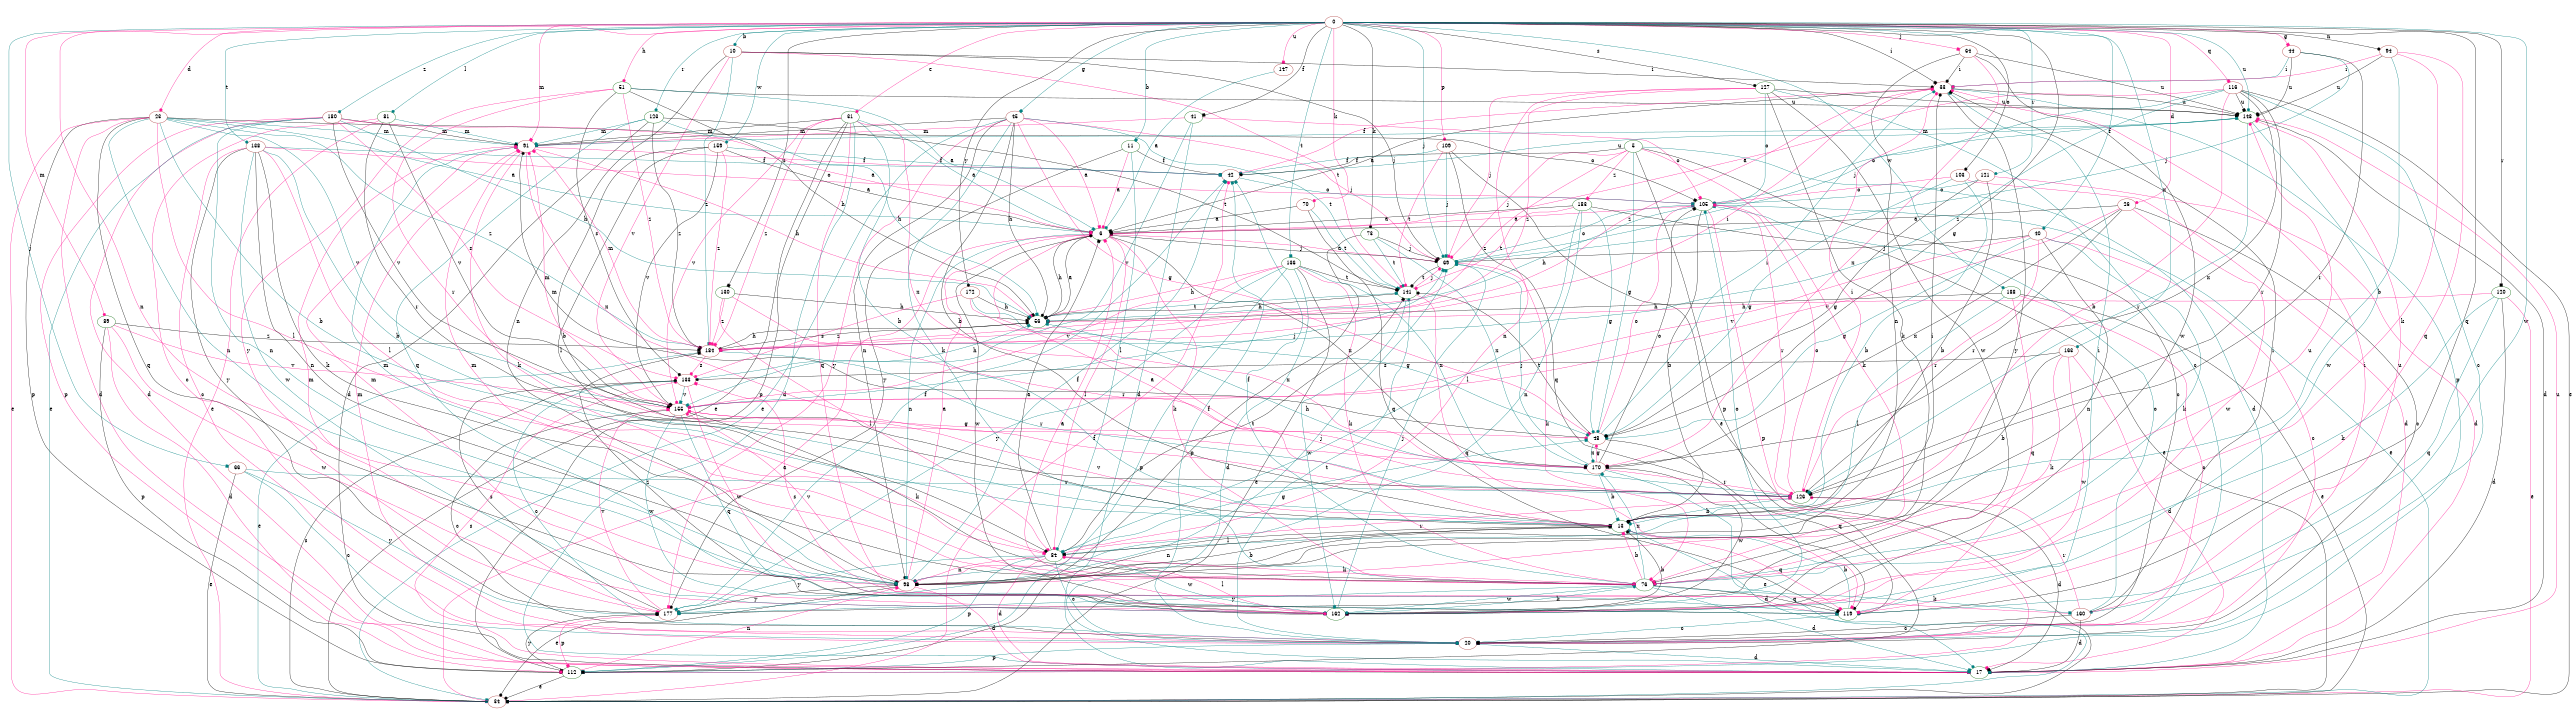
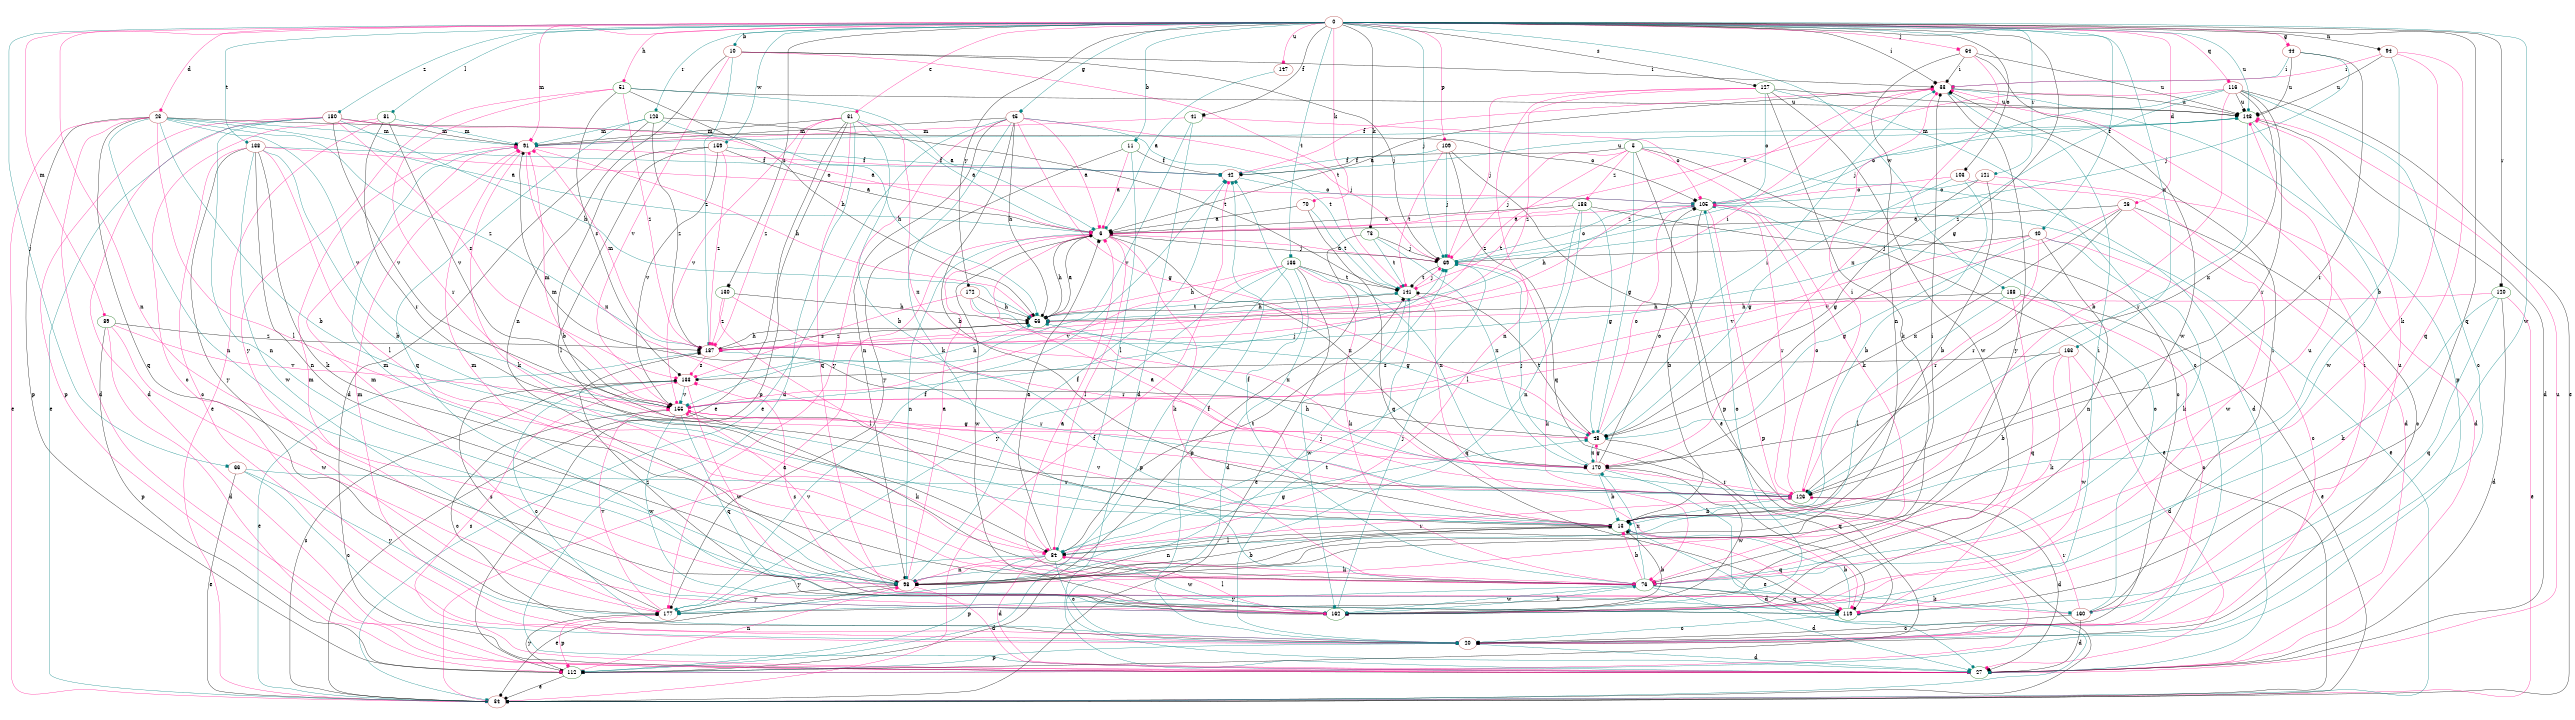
  strict digraph {
    node [color=brown]
    edge [arrowhead=dot color=deeppink]
    0
    10
    11 [color=darkgreen]
    23
    26
    31 [color=darkgreen]
    40
    41 [color=darkgreen]
    44
    45
    48
    51 [color=darkgreen]
    n13 [label=33]
    64
    66
    69 [color=darkgreen]
    70
    73 [color=darkgreen]
    81 [color=darkgreen]
    89 [color=darkgreen]
    91
    94
    98
    103
    109
    116
    119 [color=darkgreen]
    120 [color=darkgreen]
    121
    123 [color=darkgreen]
    127 [color=darkgreen]
    130 [color=darkgreen]
    136 [color=darkgreen]
    138
    147
    148 [color=darkgreen]
    n37 [color=darkgreen label=188]
    159
    160
    163
    172
    180
-   184
+   184 [label=187]
    141 [color=darkgreen]
    155
    42
    6 [color=darkgreen]
    84 [color=darkgreen]
    177
-   27 [color=darkgreen label=17]
+   27 [color=darkgreen]
    112 [color=darkgreen]
    13 [color=darkgreen]
    34
    105 [color=darkgreen]
    20
    162 [color=darkgreen]
    170
    126 [color=darkgreen]
    76 [color=darkgreen]
    56 [color=darkgreen]
    133
    5 [color=darkgreen]
    183 [color=darkgreen]
    0 -> 10 [color=teal label=b]
    0 -> 11 [arrowhead=box color=teal label=b]
    0 -> 23 [label=d]
    0 -> 26 [label=d]
    0 -> 31 [label=e]
    0 -> 40 [color=teal label=f]
    0 -> 41 [arrowhead=box color=black label=f]
    0 -> 44 [arrowhead=box label=g]
    0 -> 45 [arrowhead=box color=teal label=g]
    0 -> 48 [arrowhead=box color=black label=g]
    0 -> 51 [label=h]
    0 -> n13 [arrowhead=box color=black label=i]
    0 -> 64 [arrowhead=box label=j]
    0 -> 66 [arrowhead=box color=teal label=j]
    0 -> 69 [color=teal label=j]
    0 -> 70 [label=k]
    0 -> 73 [color=black label=k]
    0 -> 81 [color=teal label=l]
    0 -> 89 [label=m]
    0 -> 91 [arrowhead=box label=m]
    0 -> 94 [color=black label=n]
    0 -> 98 [label=n]
    0 -> 103 [color=black label=o]
    0 -> 109 [label=p]
    0 -> 116 [arrowhead=box label=q]
    0 -> 119 [color=black label=q]
    0 -> 120 [arrowhead=box color=black label=r]
    0 -> 121 [color=teal label=r]
    0 -> 123 [color=teal label=r]
    0 -> 127 [color=black label=s]
    0 -> 130 [arrowhead=box color=black label=s]
    0 -> 136 [arrowhead=box color=teal label=t]
    0 -> 138 [color=teal label=t]
    0 -> 147 [arrowhead=box label=u]
    0 -> 148 [color=teal label=u]
    0 -> n37 [color=teal label=w]
    0 -> 159 [color=teal label=w]
    0 -> 160 [color=teal label=w]
    0 -> 163 [color=teal label=x]
    0 -> 172 [color=black label=y]
    0 -> 180 [color=teal label=z]
    10 -> n13 [color=black label=i]
    10 -> 69 [color=black label=j]
    10 -> 98 [arrowhead=box color=black label=n]
    10 -> 184 [arrowhead=box color=teal label=z]
    10 -> 141 [label=t]
    10 -> 155 [arrowhead=box label=v]
    11 -> 42 [color=black label=f]
    11 -> 6 [label=a]
    11 -> 84 [color=teal label=l]
    11 -> 177 [color=black label=y]
    23 -> 91 [color=teal label=m]
    23 -> 98 [arrowhead=box color=teal label=n]
    23 -> 119 [arrowhead=box color=black label=q]
    23 -> 184 [arrowhead=box color=teal label=z]
    23 -> 155 [color=teal label=v]
    23 -> 6 [color=teal label=a]
    23 -> 84 [arrowhead=box label=l]
    23 -> 27 [label=d]
    23 -> 112 [color=black label=p]
    23 -> 13 [color=teal label=b]
    23 -> 34 [label=e]
    23 -> 105 [arrowhead=box color=black label=o]
    26 -> 155 [arrowhead=box label=v]
    26 -> 6 [color=black label=a]
    26 -> 20 [arrowhead=box color=black label=c]
    26 -> 162 [arrowhead=box label=w]
    26 -> 170 [arrowhead=box color=black label=x]
    26 -> 126 [color=black label=r]
    31 -> 91 [color=black label=m]
    31 -> 119 [label=q]
    31 -> 184 [arrowhead=box label=z]
    31 -> 155 [label=v]
    31 -> 6 [color=teal label=a]
    31 -> 27 [color=teal label=d]
    31 -> 112 [arrowhead=box color=black label=p]
    31 -> 13 [color=teal label=b]
    31 -> 34 [arrowhead=box color=black label=e]
    31 -> 170 [arrowhead=box label=x]
    40 -> 48 [color=teal label=g]
    40 -> 69 [arrowhead=box color=black label=j]
    40 -> 98 [arrowhead=box color=black label=n]
    40 -> 155 [arrowhead=box label=v]
    40 -> 20 [arrowhead=box label=c]
    40 -> 126 [label=r]
    40 -> 76 [arrowhead=box color=teal label=k]
    41 -> 91 [label=m]
    41 -> 155 [arrowhead=box color=teal label=v]
    41 -> 27 [arrowhead=box color=teal label=d]
    41 -> 105 [arrowhead=box label=o]
    44 -> n13 [arrowhead=box color=teal label=i]
    44 -> 69 [color=teal label=j]
    44 -> 148 [color=black label=u]
    44 -> 126 [arrowhead=box color=black label=r]
    45 -> 48 [arrowhead=box label=g]
    45 -> 69 [arrowhead=box label=j]
    45 -> 91 [color=black label=m]
    45 -> 98 [color=black label=n]
    45 -> 141 [arrowhead=box color=teal label=t]
    45 -> 6 [arrowhead=box label=a]
    45 -> 177 [arrowhead=box label=y]
    45 -> 13 [arrowhead=box color=black label=b]
    45 -> 34 [arrowhead=box color=teal label=e]
    45 -> 76 [arrowhead=box color=teal label=k]
    45 -> 56 [color=black label=h]
    48 -> n13 [color=teal label=i]
    48 -> 91 [color=black label=m]
    48 -> 119 [color=black label=q]
    48 -> 141 [color=black label=t]
    48 -> 105 [label=o]
    48 -> 170 [color=teal label=x]
    51 -> 148 [arrowhead=box color=black label=u]
    51 -> 184 [arrowhead=box label=z]
    51 -> 6 [arrowhead=box color=teal label=a]
    51 -> 177 [arrowhead=box label=y]
    51 -> 126 [arrowhead=box label=r]
    51 -> 56 [arrowhead=box color=black label=h]
    51 -> 133 [color=black label=s]
    n13 -> 148 [arrowhead=box color=black label=u]
    n13 -> 184 [arrowhead=box label=z]
    n13 -> 42 [label=f]
    n13 -> 6 [arrowhead=box color=black label=a]
    n13 -> 177 [color=black label=y]
    n13 -> 112 [color=teal label=p]
    64 -> n13 [color=black label=i]
    64 -> 98 [color=black label=n]
    64 -> 148 [color=black label=u]
    64 -> 162 [arrowhead=box color=black label=w]
    64 -> 170 [label=x]
    66 -> 177 [arrowhead=box color=teal label=y]
    66 -> 34 [color=black label=e]
    66 -> 20 [color=teal label=c]
    66 -> 126 [arrowhead=box color=teal label=r]
    69 -> 141 [color=black label=t]
    69 -> 6 [arrowhead=box label=a]
    69 -> 105 [arrowhead=box color=teal label=o]
    69 -> 76 [arrowhead=box label=k]
    70 -> 119 [color=black label=q]
    70 -> 141 [color=teal label=t]
    70 -> 6 [color=black label=a]
    73 -> 69 [color=black label=j]
    73 -> 141 [color=teal label=t]
    73 -> 112 [arrowhead=box color=black label=p]
    73 -> 170 [color=teal label=x]
    81 -> 91 [arrowhead=box color=teal label=m]
    81 -> 155 [color=black label=v]
    81 -> 34 [arrowhead=box label=e]
    81 -> 20 [arrowhead=box label=c]
    81 -> 126 [color=black label=r]
    89 -> 184 [arrowhead=box color=black label=z]
    89 -> 155 [label=v]
    89 -> 27 [label=d]
    89 -> 112 [color=black label=p]
    89 -> 162 [arrowhead=box label=w]
    91 -> 42 [arrowhead=box label=f]
    91 -> 170 [arrowhead=box label=x]
    91 -> 76 [arrowhead=box label=k]
    91 -> 56 [label=h]
    94 -> n13 [label=i]
    94 -> 119 [arrowhead=box label=q]
    94 -> 148 [color=black label=u]
    94 -> 13 [color=teal label=b]
    94 -> 76 [label=k]
    98 -> n13 [color=black label=i]
    98 -> 91 [arrowhead=box color=teal label=m]
    98 -> 148 [label=u]
    98 -> 155 [label=v]
    98 -> 42 [arrowhead=box color=teal label=f]
    98 -> 6 [label=a]
    98 -> 177 [color=black label=y]
    98 -> 27 [arrowhead=box label=d]
    98 -> 13 [arrowhead=box color=black label=b]
    98 -> 34 [color=black label=e]
    103 -> 48 [color=teal label=g]
    103 -> 27 [label=d]
    103 -> 13 [arrowhead=box color=teal label=b]
    103 -> 105 [arrowhead=box label=o]
    109 -> 69 [arrowhead=box color=teal label=j]
    109 -> 119 [color=black label=q]
    109 -> 141 [label=t]
    109 -> 42 [arrowhead=box color=teal label=f]
    109 -> 34 [color=black label=e]
    116 -> 69 [color=teal label=j]
    116 -> 148 [arrowhead=box color=black label=u]
    116 -> 184 [arrowhead=box color=teal label=z]
    116 -> 6 [label=a]
    116 -> 13 [label=b]
    116 -> 34 [arrowhead=box color=black label=e]
    116 -> 20 [arrowhead=box color=teal label=c]
    116 -> 170 [arrowhead=box color=black label=x]
    116 -> 126 [arrowhead=box color=black label=r]
    119 -> n13 [color=teal label=i]
    119 -> 13 [arrowhead=box color=teal label=b]
    119 -> 20 [arrowhead=box color=teal label=c]
    120 -> 119 [arrowhead=box color=teal label=q]
    120 -> 27 [arrowhead=box color=black label=d]
    120 -> 34 [arrowhead=box label=e]
    120 -> 76 [color=teal label=k]
    120 -> 56 [arrowhead=box label=h]
    121 -> 48 [color=black label=g]
    121 -> 27 [arrowhead=box label=d]
    121 -> 13 [color=black label=b]
    121 -> 105 [arrowhead=box color=teal label=o]
    123 -> 91 [color=teal label=m]
    123 -> 119 [arrowhead=box color=teal label=q]
    123 -> 184 [color=black label=z]
    123 -> 141 [color=black label=t]
    123 -> 27 [color=black label=d]
    123 -> 56 [arrowhead=box color=teal label=h]
    127 -> 69 [label=j]
    127 -> 98 [arrowhead=box label=n]
    127 -> 148 [arrowhead=box color=black label=u]
    127 -> 184 [arrowhead=box label=z]
    127 -> 105 [arrowhead=box color=teal label=o]
    127 -> 20 [color=teal label=c]
    127 -> 162 [arrowhead=box color=black label=w]
    127 -> 76 [arrowhead=box color=black label=k]
    130 -> 184 [label=z]
    130 -> 84 [label=l]
    130 -> 126 [arrowhead=box label=r]
    130 -> 56 [arrowhead=box color=black label=h]
    136 -> 141 [arrowhead=box color=black label=t]
    136 -> 155 [label=v]
    136 -> 177 [arrowhead=box color=teal label=y]
    136 -> 27 [color=teal label=d]
    136 -> 112 [arrowhead=box color=teal label=p]
    136 -> 34 [arrowhead=box color=black label=e]
    136 -> 170 [arrowhead=box color=teal label=x]
    136 -> 76 [label=k]
    136 -> 56 [label=h]
    138 -> 98 [arrowhead=box color=black label=n]
    138 -> 42 [arrowhead=box color=teal label=f]
    138 -> 84 [label=l]
    138 -> 177 [arrowhead=box color=black label=y]
    138 -> 13 [color=teal label=b]
    138 -> 105 [label=o]
    138 -> 20 [arrowhead=box label=c]
    138 -> 162 [color=teal label=w]
    138 -> 76 [color=black label=k]
    147 -> 6 [color=teal label=a]
    148 -> 91 [arrowhead=box color=teal label=m]
    148 -> 27 [color=black label=d]
    148 -> 105 [color=teal label=o]
    148 -> 162 [arrowhead=box color=teal label=w]
    148 -> 126 [arrowhead=box color=teal label=r]
    n37 -> 119 [arrowhead=box label=q]
    n37 -> 84 [arrowhead=box color=teal label=l]
    n37 -> 34 [color=black label=e]
    n37 -> 20 [label=c]
    n37 -> 56 [arrowhead=box color=black label=h]
    159 -> 184 [label=z]
    159 -> 155 [arrowhead=box color=black label=v]
    159 -> 42 [arrowhead=box color=teal label=f]
    159 -> 6 [arrowhead=box color=black label=a]
    159 -> 84 [color=black label=l]
    159 -> 13 [color=black label=b]
    160 -> n13 [arrowhead=box color=black label=i]
    160 -> 148 [label=u]
    160 -> 27 [arrowhead=box color=black label=d]
    160 -> 105 [arrowhead=box color=teal label=o]
    160 -> 20 [color=black label=c]
    160 -> 126 [label=r]
    160 -> 133 [arrowhead=box label=s]
    163 -> 27 [arrowhead=box label=d]
    163 -> 13 [color=black label=b]
    163 -> 162 [arrowhead=box label=w]
    163 -> 76 [label=k]
    163 -> 133 [color=black label=s]
    172 -> 48 [color=teal label=g]
    172 -> 170 [arrowhead=box label=x]
    172 -> 56 [arrowhead=box color=black label=h]
    172 -> 133 [label=s]
    180 -> 91 [color=black label=m]
    180 -> 98 [arrowhead=box color=teal label=n]
    180 -> 155 [arrowhead=box color=black label=v]
    180 -> 6 [arrowhead=box label=a]
    180 -> 27 [label=d]
    180 -> 112 [arrowhead=box label=p]
    180 -> 34 [color=teal label=e]
    180 -> 56 [color=teal label=h]
    180 -> 133 [label=s]
    184 -> n13 [arrowhead=box label=i]
    184 -> 91 [arrowhead=box label=m]
    184 -> 34 [color=teal label=e]
    184 -> 126 [arrowhead=box color=teal label=r]
    184 -> 56 [color=black label=h]
    184 -> 133 [label=s]
    141 -> 69 [label=j]
    141 -> 119 [arrowhead=box label=q]
    141 -> 162 [arrowhead=box color=teal label=w]
    141 -> 56 [arrowhead=box color=black label=h]
    155 -> 48 [label=g]
    155 -> 69 [arrowhead=box color=teal label=j]
    155 -> 91 [label=m]
    155 -> 119 [color=teal label=q]
    155 -> 20 [color=black label=c]
    155 -> 162 [arrowhead=box color=teal label=w]
    155 -> 76 [arrowhead=box color=black label=k]
    42 -> 148 [arrowhead=box color=teal label=u]
    42 -> 105 [arrowhead=box color=teal label=o]
    6 -> 69 [color=black label=j]
    6 -> 98 [arrowhead=box color=teal label=n]
    6 -> 84 [label=l]
    6 -> 162 [color=black label=w]
    6 -> 170 [arrowhead=box color=black label=x]
    6 -> 76 [arrowhead=box label=k]
    6 -> 56 [color=black label=h]
    84 -> 48 [arrowhead=box color=teal label=g]
    84 -> 98 [label=n]
    84 -> 141 [arrowhead=box color=black label=t]
    84 -> 6 [arrowhead=box color=black label=a]
    84 -> 177 [arrowhead=box color=teal label=y]
    84 -> 27 [label=d]
    84 -> 112 [arrowhead=box color=teal label=p]
    84 -> 20 [arrowhead=box color=teal label=c]
    84 -> 162 [color=teal label=w]
    84 -> 126 [arrowhead=box label=r]
    84 -> 76 [arrowhead=box label=k]
    177 -> 69 [arrowhead=box color=teal label=j]
    177 -> 91 [label=m]
    177 -> 155 [arrowhead=box label=v]
    177 -> 42 [arrowhead=box color=teal label=f]
    177 -> 112 [arrowhead=box label=p]
    177 -> 133 [color=black label=s]
    27 -> 148 [label=u]
    27 -> 133 [label=s]
    112 -> 98 [arrowhead=box label=n]
    112 -> 177 [color=black label=y]
    112 -> 34 [color=black label=e]
    13 -> 98 [arrowhead=box color=black label=n]
    13 -> 119 [arrowhead=box label=q]
    13 -> 155 [arrowhead=box label=v]
    13 -> 6 [label=a]
    13 -> 84 [arrowhead=box color=black label=l]
    13 -> 27 [color=teal label=d]
    34 -> 42 [label=f]
    34 -> 6 [arrowhead=box label=a]
    34 -> 133 [color=black label=s]
    105 -> 6 [label=a]
    105 -> 112 [label=p]
    105 -> 13 [arrowhead=box color=black label=b]
    105 -> 34 [arrowhead=box color=teal label=e]
    105 -> 126 [label=r]
    105 -> 56 [color=teal label=h]
    20 -> n13 [label=i]
    20 -> 91 [label=m]
    20 -> 141 [color=teal label=t]
    20 -> 42 [arrowhead=box color=teal label=f]
    20 -> 27 [arrowhead=box color=teal label=d]
    20 -> 112 [color=teal label=p]
    162 -> 69 [arrowhead=box color=teal label=j]
    162 -> 91 [label=m]
    162 -> 184 [arrowhead=box color=black label=z]
    162 -> 6 [arrowhead=box label=a]
    162 -> 84 [label=l]
    162 -> 13 [color=black label=b]
    162 -> 105 [color=teal label=o]
    162 -> 76 [color=teal label=k]
    170 -> 48 [label=g]
    170 -> 69 [color=teal label=j]
    170 -> 13 [arrowhead=box color=teal label=b]
    170 -> 34 [color=teal label=e]
    170 -> 105 [arrowhead=box color=black label=o]
    170 -> 162 [color=black label=w]
    170 -> 126 [label=r]
    126 -> n13 [label=i]
    126 -> 27 [arrowhead=box color=black label=d]
    126 -> 13 [color=teal label=b]
    126 -> 105 [arrowhead=box label=o]
    126 -> 56 [arrowhead=box color=teal label=h]
    76 -> 91 [label=m]
    76 -> 119 [color=black label=q]
    76 -> 160 [arrowhead=box color=teal label=k]
    76 -> 42 [arrowhead=box color=teal label=f]
    76 -> 177 [arrowhead=box color=teal label=y]
    76 -> 27 [arrowhead=box color=teal label=d]
    76 -> 13 [arrowhead=box label=b]
    76 -> 162 [color=teal label=w]
    76 -> 170 [arrowhead=box color=teal label=x]
    56 -> 184 [color=black label=z]
    56 -> 141 [arrowhead=box color=teal label=t]
    56 -> 6 [color=black label=a]
    133 -> 155 [arrowhead=box color=teal label=v]
    133 -> 20 [color=teal label=c]
    133 -> 162 [label=w]
    133 -> 56 [arrowhead=box color=teal label=h]
    5 -> 48 [color=teal label=g]
    5 -> 69 [label=j]
    5 -> 184 [arrowhead=box label=z]
    5 -> 42 [color=black label=f]
    5 -> 27 [arrowhead=box color=teal label=d]
    5 -> 112 [arrowhead=box color=black label=p]
    5 -> 20 [arrowhead=box color=black label=c]
    5 -> 76 [label=k]
    5 -> 183 [arrowhead=box label=z]
    183 -> 48 [color=teal label=g]
    183 -> 98 [color=teal label=n]
    183 -> 141 [label=t]
    183 -> 6 [arrowhead=box color=black label=a]
    183 -> 84 [arrowhead=box color=teal label=l]
    183 -> 34 [arrowhead=box color=black label=e]
  }
